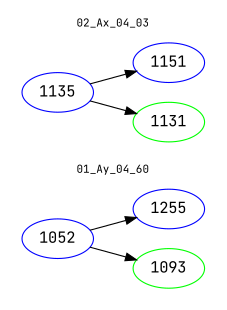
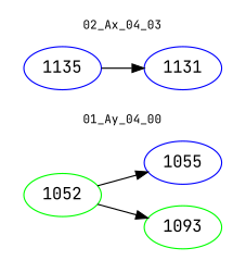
  digraph {
    fontname="JetBrains Mono"
    rankdir=LR
    node [color=blue fontname="JetBrains Mono"]
    edge [color=black fontname="JetBrains Mono"]
-   n1 [label=1052]
+   n1 [color=green label=1052]
    n2 [color=green label=1093]
-   n3 [label=1255]
+   n3 [label=1055]
    n4 [label=1135]
-   n5 [color=green label=1131]
-   n6 [label=1151]
+   n5 [label=1131]
    subgraph cluster_1 {
      color=white
      fontsize=10
-     label="01_Ay_04_60"
+     label="01_Ay_04_00"
      n1
      n2
      n3
    }
    subgraph cluster_2 {
      color=white
      fontsize=10
      label="02_Ax_04_03"
      n4
      n5
-     n6
    }
    n1 -> n2
    n1 -> n3
    n4 -> n5
-   n4 -> n6
  }
